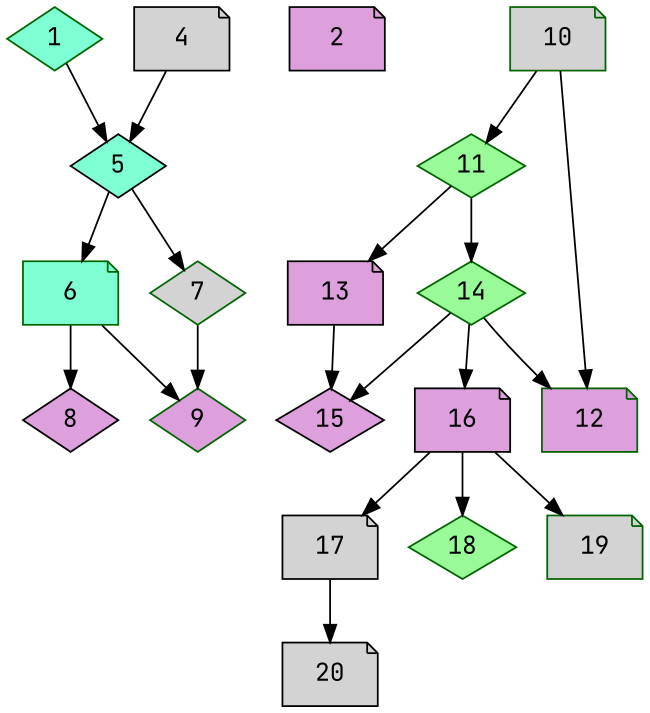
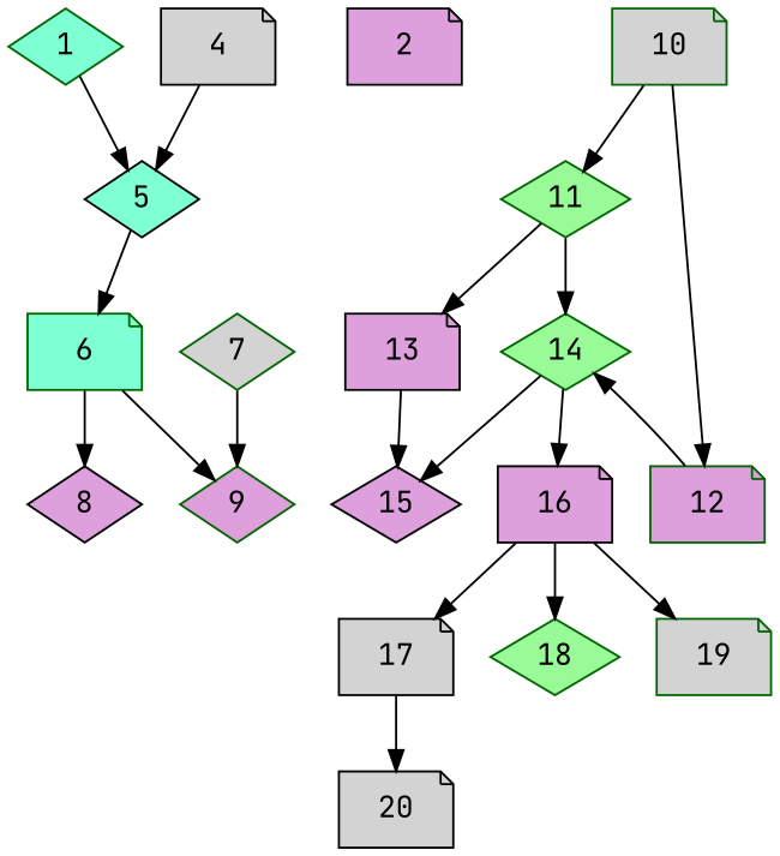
  digraph {
    fontname="JetBrains Mono"
    node [alpha=0.19 color=darkgreen fillcolor=plum fontname="JetBrains Mono" shape=note style=filled]
    edge [fontname="JetBrains Mono"]
    1 [alpha=0.06 expect_size=17267712 fillcolor=aquamarine shape=diamond]
    5 [alpha=0.04 color=black expect_size=50414592 fillcolor=aquamarine shape=diamond]
    6 [alpha=0.03 expect_size=21429248 fillcolor=aquamarine]
    7 [alpha=0.03 expect_size=20679680 fillcolor=lightgrey shape=diamond]
    8 [alpha=0.10 color=black expect_size=13310976 shape=diamond]
    9 [alpha=0.16 expect_size=35581952 shape=diamond]
    2 [color=black expect_size=46832640]
    4 [alpha=0.12 color=black expect_size=22725632 fillcolor=lightgrey]
    10 [alpha=0.10 expect_size=9468928 fillcolor=lightgrey]
    11 [expect_size=11402240 fillcolor=palegreen shape=diamond]
    12 [expect_size=25746432]
    13 [alpha=0.20 color=black expect_size=24125440]
    14 [alpha=0.17 expect_size=5837824 fillcolor=palegreen shape=diamond]
    15 [alpha=0.09 color=black expect_size=35030016 shape=diamond]
    16 [alpha=0.17 color=black expect_size=45167616]
    17 [alpha=0.18 color=black expect_size=52170752 fillcolor=lightgrey]
    18 [expect_size=11821056 fillcolor=palegreen shape=diamond]
    19 [alpha=0.01 expect_size=36388864 fillcolor=lightgrey]
    20 [alpha=0.09 color=black expect_size=26663936 fillcolor=lightgrey]
    1 -> 5
    5 -> 6
-   5 -> 7
    6 -> 8
    6 -> 9
    7 -> 9
    4 -> 5
    10 -> 11
    10 -> 12
    11 -> 13
    11 -> 14
-   14 -> 12
+   12 -> 14
    13 -> 15
    14 -> 15
    14 -> 16
    16 -> 17
    16 -> 18
    16 -> 19
    17 -> 20
  }
